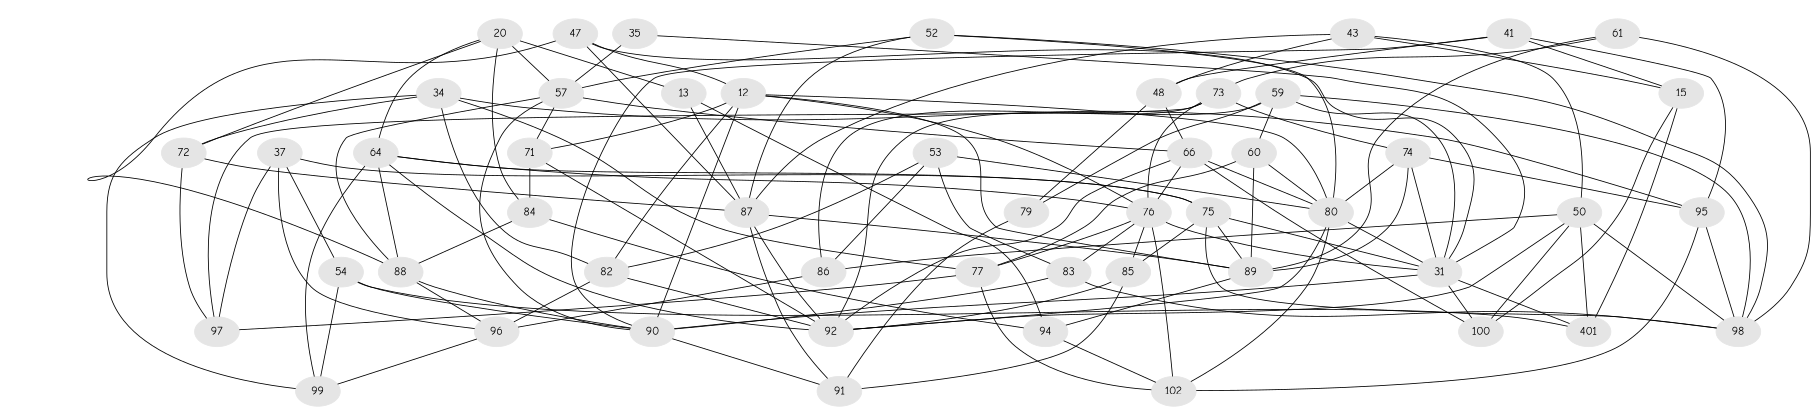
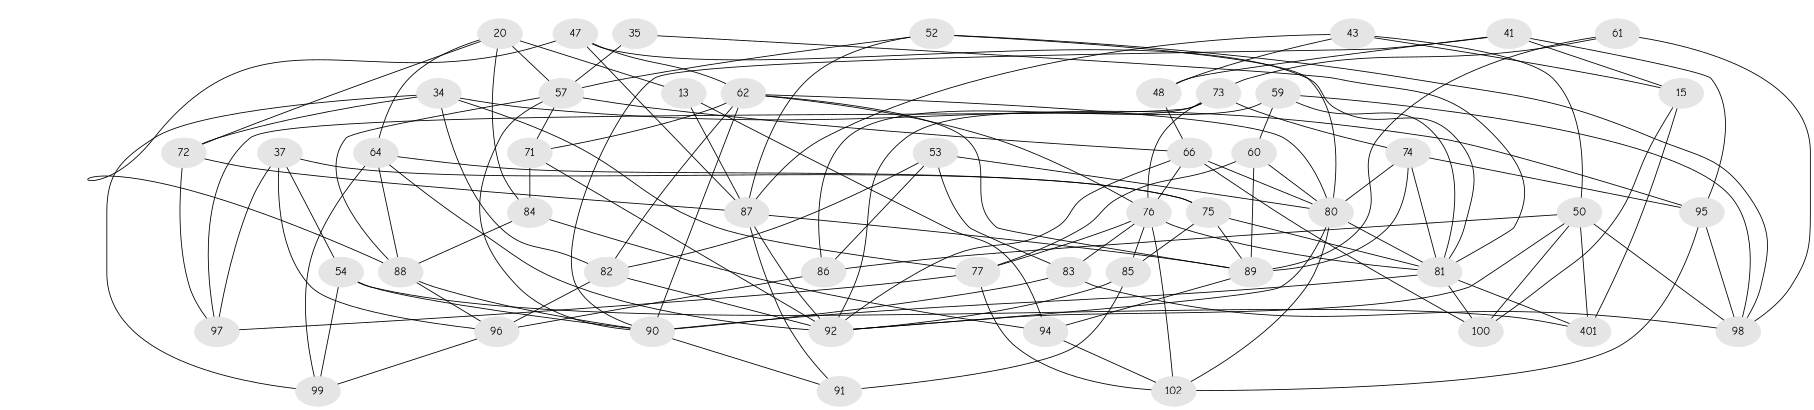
  graph {
    fontname="Comic Neue"
    node [color=gray90 fontname="Comic Neue" style=filled]
    edge [fontname="Comic Neue"]
    20 [super="+8"]
    n2 [label=13]
    57 [super="+1+17"]
    64 [super="+6+7"]
    72
    84
    87 [super="+49"]
    94
    90 [super="+22+56"]
    88 [super="+36"]
    66 [super="+63"]
    71
    99
    75 [super="+9+67"]
    92 [super="+26"]
    76 [super="+42"]
    97
    89 [super="+33+68"]
    91 [super="+55"]
    102 [super="+12+45"]
    34 [super="+27"]
    77 [super="+40"]
    82 [super="+69"]
    95 [super="+93"]
    96 [super="+5"]
    98 [super="+21"]
    35
-   81 [super="+14+70+18+58" label=31]
+   81 [super="+14+70+18+58"]
    100
    n30 [label=401]
    37
    54
    85
    41
    48
    n36 [label=15]
-   79
    43
    50 [super="+30"]
    86
-   62 [super="+15+38+44" label=12]
+   62 [super="+15+38+44"]
    80 [super="+13+78"]
    47
    52
    53
    83
    59 [super="+51"]
    60
    73 [super="+4"]
    74 [super="+46"]
    61
    20 -- n2 [weight=2]
    20 -- 57
    20 -- 64
    20 -- 72
    20 -- 84
    n2 -- 87
    n2 -- 94
    57 -- 90
    57 -- 88
    57 -- 66 [weight=2]
    57 -- 71
    64 -- 88
    64 -- 99
    64 -- 75 [weight=2]
    64 -- 92
-   64 -- 76 [weight=2]
    72 -- 87
    72 -- 97
    84 -- 94
    84 -- 88
    87 -- 92 [weight=2]
    87 -- 89
    87 -- 91 [weight=2]
    94 -- 102
    90 -- 91
    88 -- 90
    88 -- 96
    66 -- 92
    66 -- 76
    66 -- 100
    66 -- 80 [weight=2]
    71 -- 84
    71 -- 92
    75 -- 89 [weight=2]
-   75 -- 98
    75 -- 81
    75 -- 85
    76 -- 102 [weight=2]
    76 -- 77
    76 -- 81 [weight=2]
    76 -- 85
    76 -- 83
    89 -- 94
    34 -- 72
    34 -- 99
    34 -- 77
    34 -- 82
    34 -- 95 [weight=2]
    77 -- 97
    77 -- 102 [weight=2]
    82 -- 92
    82 -- 96 [weight=2]
    95 -- 102
    95 -- 98
    96 -- 99
    35 -- 57 [weight=3]
    35 -- 81
    81 -- 90
    81 -- 100
    81 -- n30
    37 -- 75
    37 -- 97
    37 -- 96
    37 -- 54
    54 -- 90
    54 -- 99
    54 -- n30
    85 -- 92
    85 -- 91
    41 -- 90
    41 -- 95
    41 -- 48
    41 -- n36
    48 -- 66
-   48 -- 79
    n36 -- 100
    n36 -- n30
-   79 -- 91 [weight=2]
    43 -- 87
    43 -- 48
    43 -- n36
    43 -- 50
    50 -- 92
    50 -- 98
    50 -- 100
    50 -- n30
    50 -- 86
    86 -- 96
    62 -- 90 [weight=3]
    62 -- 71
    62 -- 76
    62 -- 89
    62 -- 82
    62 -- 80 [weight=2]
    80 -- 92
    80 -- 102 [weight=2]
    80 -- 81
    47 -- 87
    47 -- 88
    47 -- 81
    47 -- 62
    52 -- 57
    52 -- 87
    52 -- 98
    52 -- 80
    53 -- 82
    53 -- 86
    53 -- 80
    53 -- 83
    83 -- 90
    83 -- 98
    59 -- 92
    59 -- 98 [weight=2]
    59 -- 81
-   59 -- 79
    59 -- 60
    60 -- 89
    60 -- 77
    60 -- 80
    73 -- 76
    73 -- 97
    73 -- 86
    73 -- 74
    74 -- 89
    74 -- 95
    74 -- 81 [weight=2]
    74 -- 80
    61 -- 89
    61 -- 98
    61 -- 73 [weight=2]
  }
